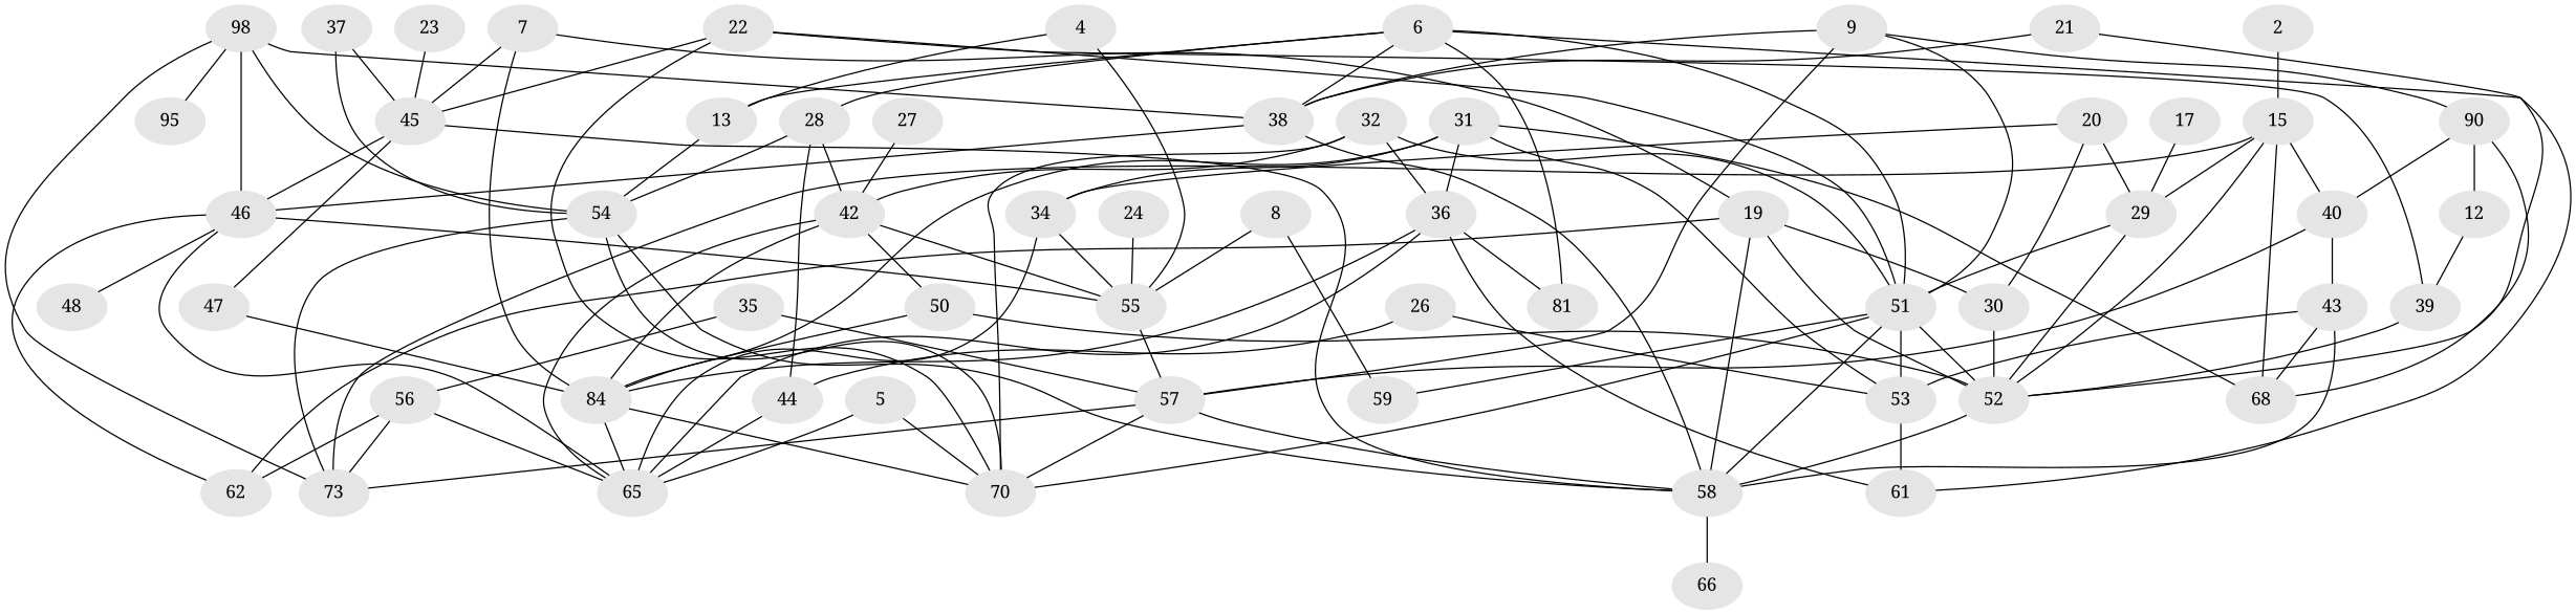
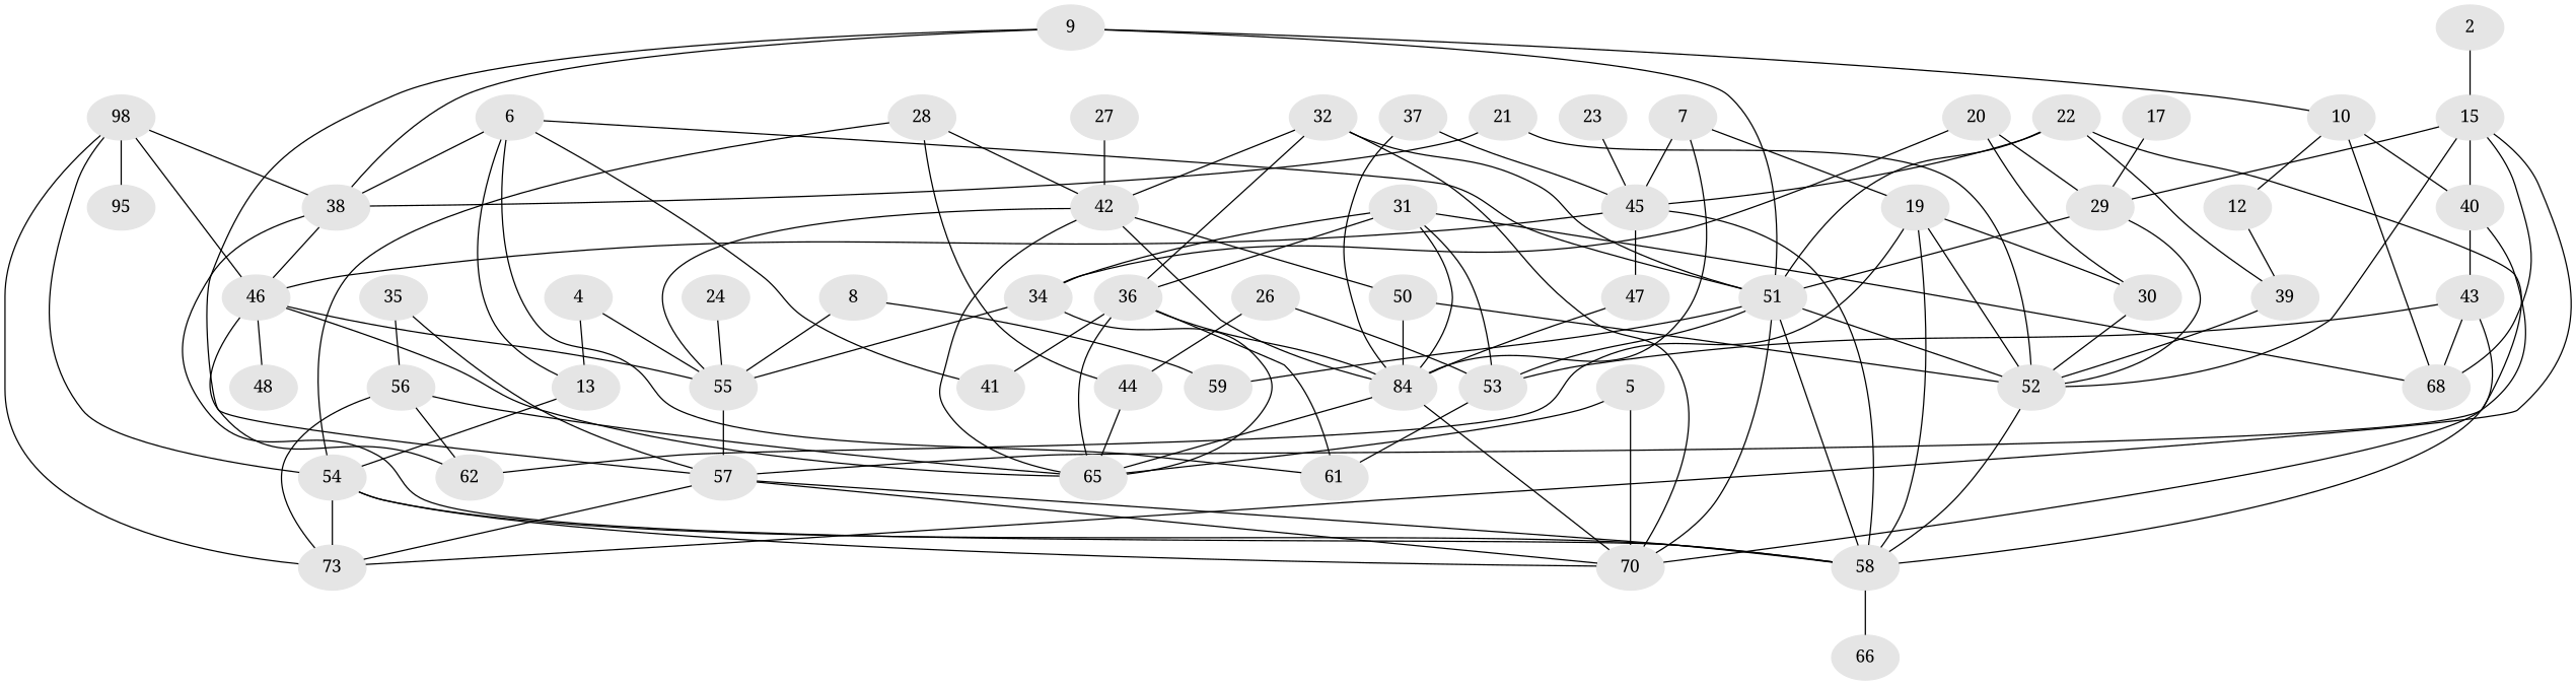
  graph {
    fontname="Noto Serif"
    node [color=gray90 fontname="Noto Serif" style=filled]
    edge [fontname="Noto Serif" weight=1.0]
    2
    15
    40
    68
    29
    52
    n7 [label=73]
    4
    13
    55
    54
    57
    5
    65
    70
    6
    28
    38
-   41 [label=81]
+   41
    51
    61
    44
    42
    46
    58
    59
    53
    7
    19
    45
    n31 [label=84]
    62
    30
    47
    8
    9
-   10 [label=90]
+   10
    12
    39
    43
    17
    n42 [label=98]
    n43 [label=95]
    48
    66
    20
    34
    21
    22
    23
    24
    26
    27
    50
    31
    36
    32
    35
    56
    37
    2 -- 15
    15 -- 40
    15 -- 68
    15 -- 29
    15 -- 52
    15 -- n7
    40 -- 57
    40 -- 43
    29 -- 52
    29 -- 51
    52 -- 58
    4 -- 13
    4 -- 55
    13 -- 54
    55 -- 57
    54 -- n7
    54 -- 70
    54 -- 58
    57 -- n7
    57 -- 70
    57 -- 58
    5 -- 65
    5 -- 70
    6 -- 13
-   6 -- 28
    6 -- 38
    6 -- 41
    6 -- 51
    6 -- 61
    28 -- 54
    28 -- 44
    28 -- 42
    38 -- 46
    38 -- 58
    51 -- 52
    51 -- 70
    51 -- 58
    51 -- 59
    51 -- 53
    44 -- 65
    42 -- 55
    42 -- 65
    42 -- n31
    42 -- 50
    46 -- 55
    46 -- 65
    46 -- 62
    46 -- 48
    58 -- 66
    53 -- 61
    7 -- 19
    7 -- 45
    7 -- n31
    19 -- 52
    19 -- 58
    19 -- 62
    19 -- 30
    45 -- 46
    45 -- 58
    45 -- 47
    n31 -- 65
    n31 -- 70
    30 -- 52
    47 -- n31
    8 -- 55
    8 -- 59
    9 -- 57
    9 -- 38
    9 -- 51
    9 -- 10
    10 -- 40
    10 -- 68
    10 -- 12
    12 -- 39
    39 -- 52
    43 -- 68
    43 -- 58
    43 -- 53
    17 -- 29
    n42 -- n7
    n42 -- 54
    n42 -- 38
    n42 -- 46
    n42 -- n43
    20 -- 29
    20 -- 30
    20 -- 34
    34 -- 55
    34 -- 65
    21 -- 52
    21 -- 38
    22 -- 70
    22 -- 51
    22 -- 45
    22 -- 39
    23 -- 45
    24 -- 55
    26 -- 44
    26 -- 53
    27 -- 42
    50 -- 52
    50 -- n31
    31 -- 68
    31 -- 53
    31 -- n31
    31 -- 34
    31 -- 36
    36 -- 65
    36 -- 41
    36 -- 61
    36 -- n31
    32 -- 70
    32 -- 51 [weight=2.0]
    32 -- 42
    32 -- 36
    35 -- 57
    35 -- 56
    56 -- n7
    56 -- 65
    56 -- 62
-   37 -- 54
+   37 -- n31
    37 -- 45
  }
